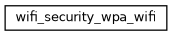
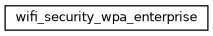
  digraph {
    rankdir=TB
-   n1 [color=black fillcolor=white fontname=Helvetica fontsize=10 height=0.2 label=wifi_security_wpa_wifi shape=record style=filled width=0.4]
+   n1 [color=black fillcolor=white fontname=Helvetica fontsize=10 height=0.2 label=wifi_security_wpa_enterprise shape=record style=filled width=0.4]
  }
